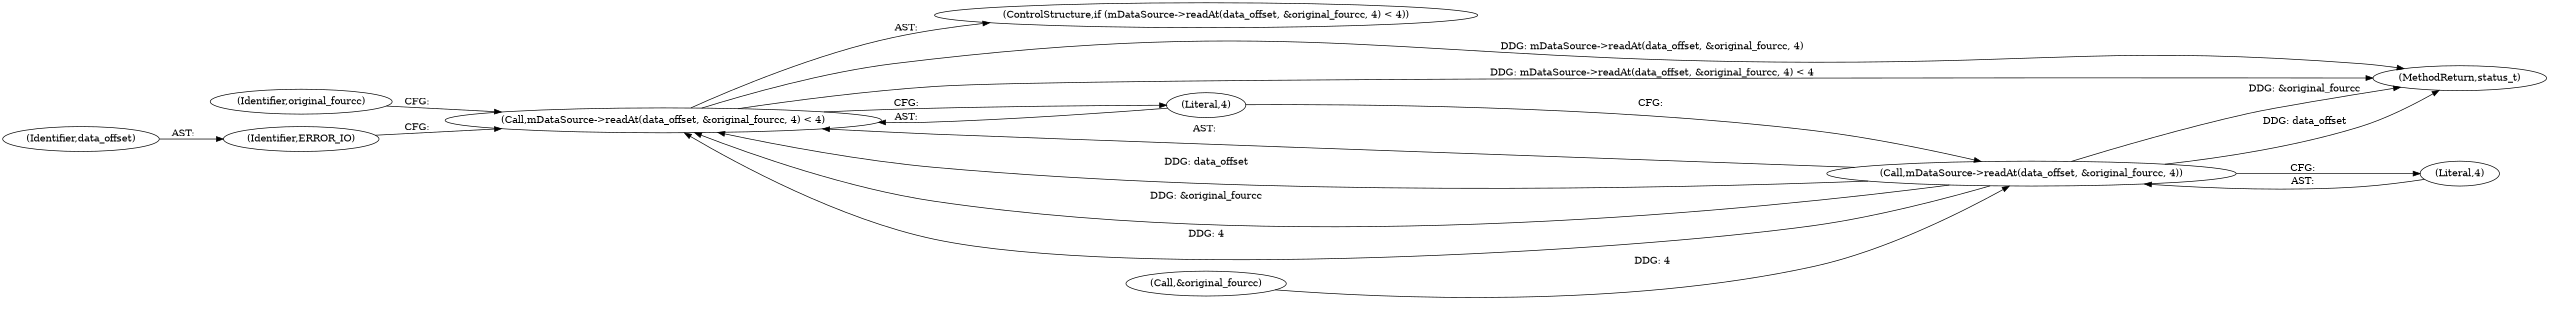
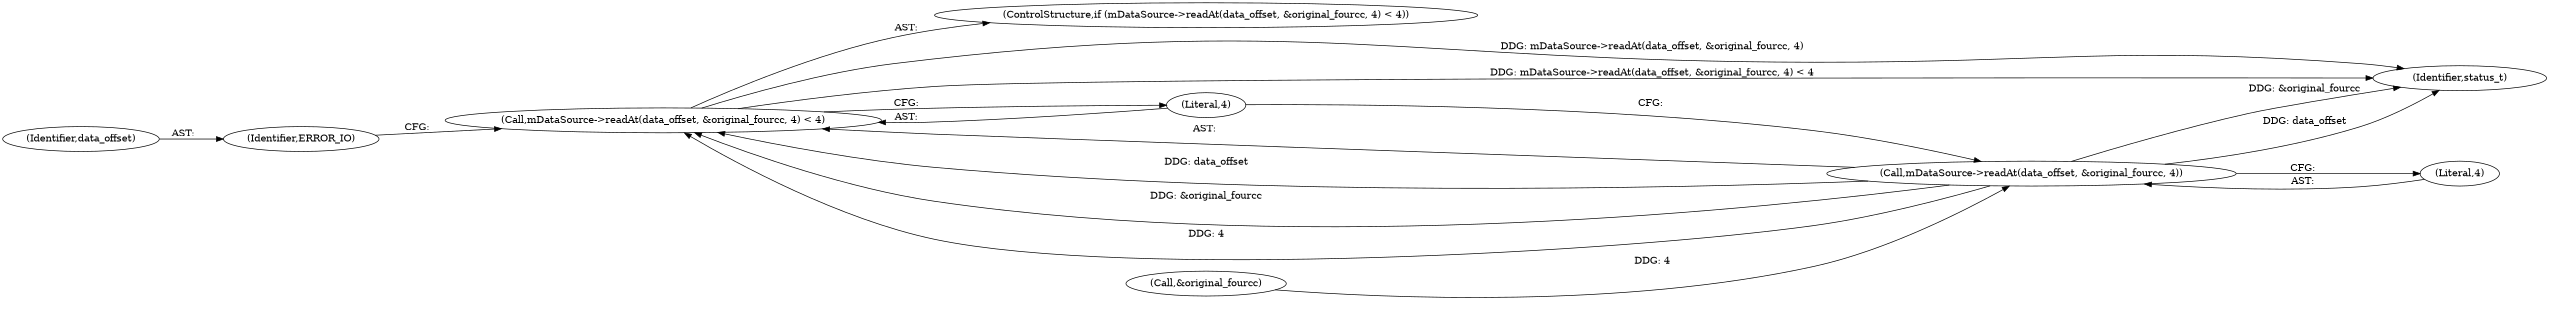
  digraph {
    rankdir=LR
    n1 [label="(Call,mDataSource->readAt(data_offset, &original_fourcc, 4) < 4)"]
    n2 [label="(ControlStructure,if (mDataSource->readAt(data_offset, &original_fourcc, 4) < 4))"]
    n3 [label="(Literal,4)"]
-   n4 [label="(MethodReturn,status_t)"]
+   n4 [label="(Identifier,status_t)"]
    n5 [label="(Call,mDataSource->readAt(data_offset, &original_fourcc, 4))"]
    n6 [label="(Literal,4)"]
-   n7 [label="(Identifier,original_fourcc)"]
    n8 [label="(Identifier,data_offset)"]
    n9 [label="(Identifier,ERROR_IO)"]
    n10 [label="(Call,&original_fourcc)"]
    n1 -> n2 [label="AST: "]
    n1 -> n3 [label="CFG: "]
    n1 -> n4 [label="DDG: mDataSource->readAt(data_offset, &original_fourcc, 4)"]
    n1 -> n4 [label="DDG: mDataSource->readAt(data_offset, &original_fourcc, 4) < 4"]
    n3 -> n1 [label="AST: "]
    n3 -> n5 [label="CFG: "]
    n5 -> n1 [label="AST: "]
    n5 -> n1 [label="DDG: data_offset"]
    n5 -> n1 [label="DDG: &original_fourcc"]
    n5 -> n1 [label="DDG: 4"]
    n5 -> n4 [label="DDG: &original_fourcc"]
    n5 -> n4 [label="DDG: data_offset"]
    n5 -> n6 [label="CFG: "]
    n6 -> n5 [label="AST: "]
-   n7 -> n1 [label="CFG: "]
    n8 -> n9 [label="AST: "]
    n9 -> n1 [label="CFG: "]
    n10 -> n5 [label="DDG: 4"]
  }
